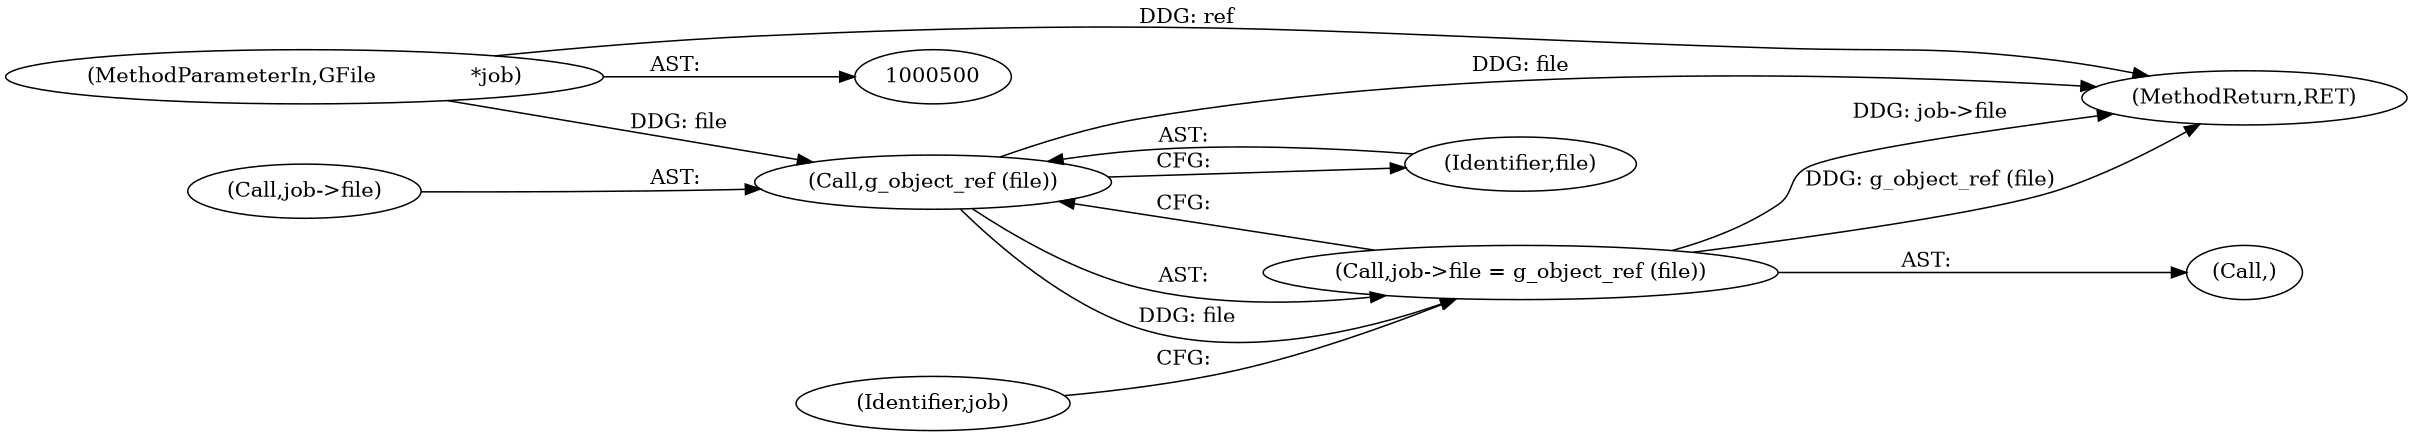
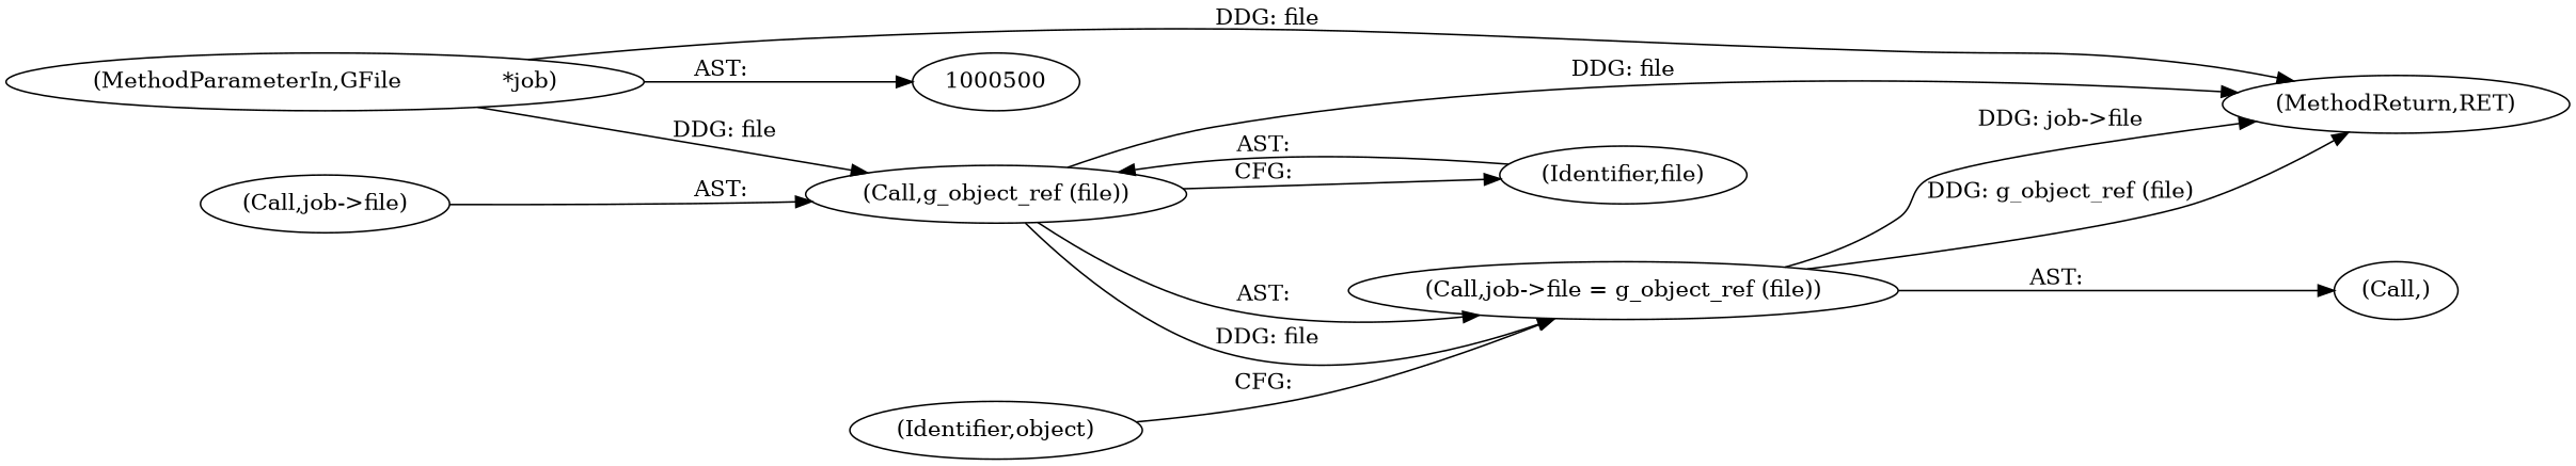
  digraph {
    rankdir=LR
    n1 [label="(Call,g_object_ref (file))"]
    n2 [label="(Call,job->file = g_object_ref (file))"]
    n3 [label="(Identifier,file)"]
    n4 [label="(MethodReturn,RET)"]
    n5 [label="(Call,)"]
    n6 [label="(MethodParameterIn,GFile              *job)"]
    n7 [label=1000500]
    n8 [label="(Call,job->file)"]
-   n9 [label="(Identifier,job)"]
+   n9 [label="(Identifier,object)"]
    n1 -> n2 [label="AST: "]
    n1 -> n2 [label="DDG: file"]
    n1 -> n3 [label="CFG: "]
    n1 -> n4 [label="DDG: file"]
-   n2 -> n1 [label="CFG: "]
    n2 -> n4 [label="DDG: g_object_ref (file)"]
    n2 -> n4 [label="DDG: job->file"]
    n2 -> n5 [label="AST: "]
    n3 -> n1 [label="AST: "]
    n6 -> n1 [label="DDG: file"]
-   n6 -> n4 [label="DDG: ref"]
+   n6 -> n4 [label="DDG: file"]
    n6 -> n7 [label="AST: "]
    n8 -> n1 [label="AST: "]
    n9 -> n2 [label="CFG: "]
  }
